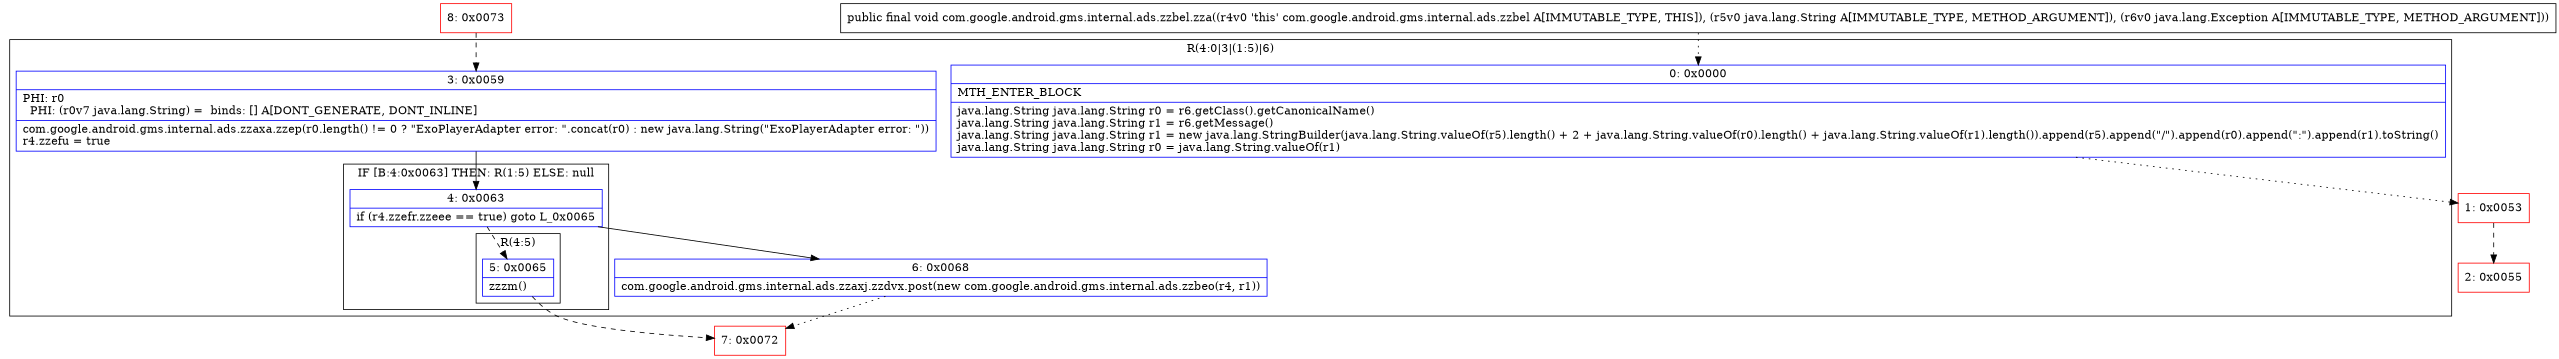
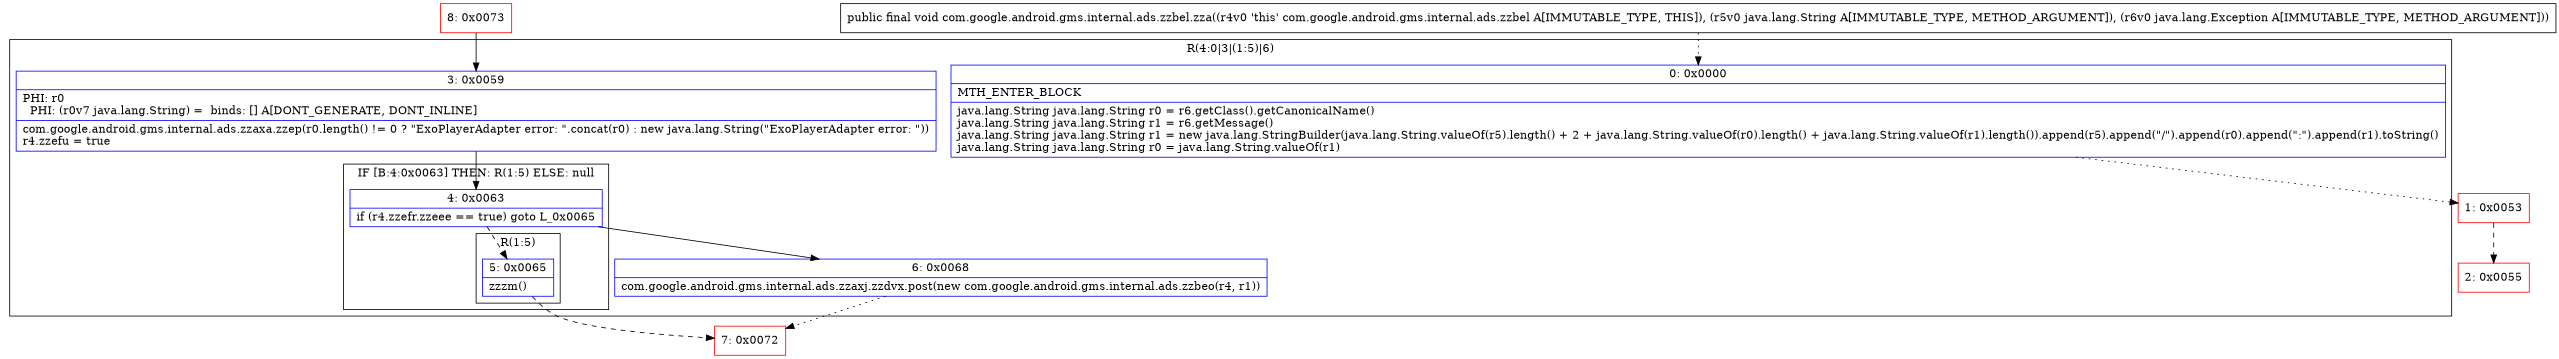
  digraph {
    node [color=blue shape=record]
    edge [style=dashed]
    n1 [label="{5\:\ 0x0065|zzzm()\l}"]
    n2 [label="{4\:\ 0x0063|if (r4.zzefr.zzeee == true) goto L_0x0065\l}"]
    n3 [label="{0\:\ 0x0000|MTH_ENTER_BLOCK\l|java.lang.String java.lang.String r0 = r6.getClass().getCanonicalName()\ljava.lang.String java.lang.String r1 = r6.getMessage()\ljava.lang.String java.lang.String r1 = new java.lang.StringBuilder(java.lang.String.valueOf(r5).length() + 2 + java.lang.String.valueOf(r0).length() + java.lang.String.valueOf(r1).length()).append(r5).append(\"\/\").append(r0).append(\":\").append(r1).toString()\ljava.lang.String java.lang.String r0 = java.lang.String.valueOf(r1)\l}"]
    n4 [label="{3\:\ 0x0059|PHI: r0 \l  PHI: (r0v7 java.lang.String) =  binds: [] A[DONT_GENERATE, DONT_INLINE]\l|com.google.android.gms.internal.ads.zzaxa.zzep(r0.length() != 0 ? \"ExoPlayerAdapter error: \".concat(r0) : new java.lang.String(\"ExoPlayerAdapter error: \"))\lr4.zzefu = true\l}"]
    n5 [label="{6\:\ 0x0068|com.google.android.gms.internal.ads.zzaxj.zzdvx.post(new com.google.android.gms.internal.ads.zzbeo(r4, r1))\l}"]
    n6 [color=red label="{7\:\ 0x0072}"]
    n7 [color=red label="{1\:\ 0x0053}"]
    n8 [color=red label="{2\:\ 0x0055}"]
    n9 [color=red label="{8\:\ 0x0073}"]
    n10 [label="{public final void com.google.android.gms.internal.ads.zzbel.zza((r4v0 'this' com.google.android.gms.internal.ads.zzbel A[IMMUTABLE_TYPE, THIS]), (r5v0 java.lang.String A[IMMUTABLE_TYPE, METHOD_ARGUMENT]), (r6v0 java.lang.Exception A[IMMUTABLE_TYPE, METHOD_ARGUMENT])) }" color=""]
    subgraph cluster_1 {
      label="R(4:0|3|(1:5)|6)"
      n3
      n4
      n5
      subgraph cluster_2 {
        label="IF [B:4:0x0063] THEN: R(1:5) ELSE: null"
        n2
        subgraph cluster_3 {
-         label="R(4:5)"
+         label="R(1:5)"
          n1
        }
      }
    }
    n1 -> n6
    n2 -> n1
    n2 -> n5 [style=solid]
    n3 -> n7 [style=dotted]
    n4 -> n2 [style=solid]
    n5 -> n6 [style=dotted]
    n7 -> n8
-   n9 -> n4
+   n9 -> n4 [style=solid]
    n10 -> n3 [style=dotted]
  }
